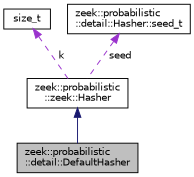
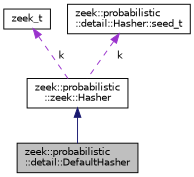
  digraph {
    node [color=black fillcolor=white fontname=Helvetica fontsize=10 shape=record style=filled]
    edge [color=darkorchid3 dir=back fontname=Helvetica fontsize=10 labelfontname=Helvetica labelfontsize=10 style=dashed]
    n1 [fillcolor=grey75 fontcolor=black height=0.2 label="zeek::probabilistic\l::detail::DefaultHasher" width=0.4]
    n2 [height=0.2 label="zeek::probabilistic\l::zeek::Hasher" width=0.4]
-   n3 [height=0.2 label=size_t width=0.4]
+   n3 [height=0.2 label=zeek_t width=0.4]
    n4 [height=0.2 label="zeek::probabilistic\l::detail::Hasher::seed_t" width=0.4]
    n2 -> n1 [color=midnightblue style=solid]
    n3 -> n2 [label=" k"]
-   n4 -> n2 [label=" seed"]
+   n4 -> n2 [label=" k"]
  }
